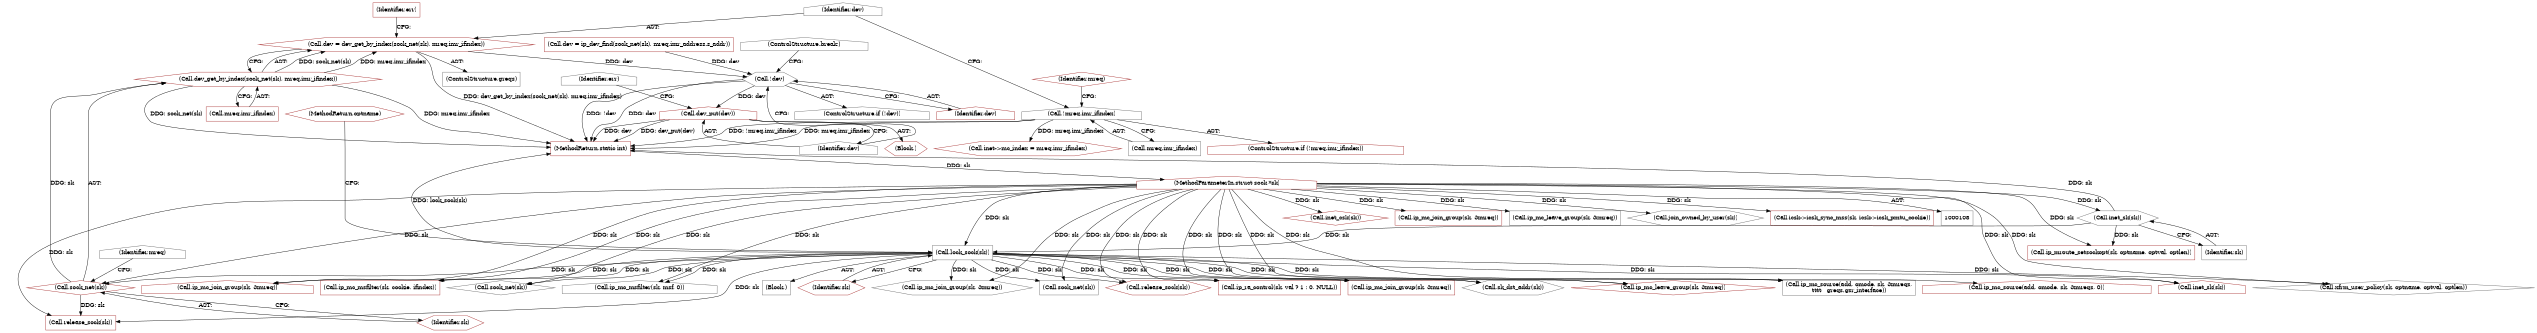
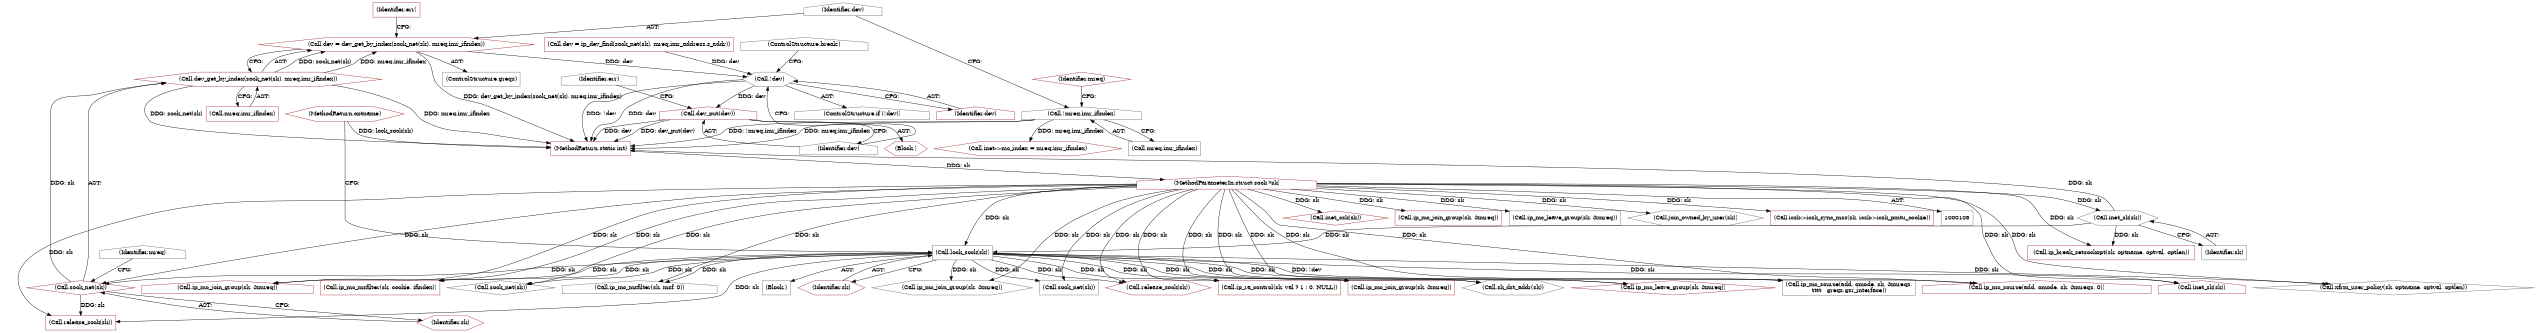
  digraph {
    node [color=brown shape=box]
    n1 [label="(Call,dev = dev_get_by_index(sock_net(sk), mreq.imr_ifindex))" shape=hexagon]
    n2 [label="(Call,dev_get_by_index(sock_net(sk), mreq.imr_ifindex))" shape=hexagon]
    n3 [color=gray40 label="(Call,!dev)" shape=hexagon]
    n4 [color=gray40 label="(ControlStructure,greqs)"]
    n5 [label="(MethodReturn,static int)"]
    n6 [label="(Call,mreq.imr_ifindex)"]
    n7 [label="(Call,dev_put(dev))" shape=house]
    n8 [color=gray40 label="(ControlStructure,if (!dev))" shape=house]
    n9 [label="(Identifier,dev)" shape=house]
    n10 [label="(MethodParameterIn,struct sock *sk)" shape=house]
    n11 [label="(Call,inet->mc_index = mreq.imr_ifindex)" shape=hexagon]
    n12 [label="(Call,sock_net(sk))" shape=diamond]
    n13 [label="(Identifier,sk)" shape=hexagon]
    n14 [label="(Call,release_sock(sk))"]
    n15 [color=gray40 label="(Call,lock_sock(sk))"]
    n16 [label="(Call,ip_mc_join_group(sk, &mreq))" shape=house]
    n17 [color=gray40 label="(Block,)"]
    n18 [label="(Call,ip_mc_msfilter(sk, cookie, ifindex))"]
    n19 [color=gray40 label="(Call,sock_net(sk))" shape=diamond]
    n20 [label="(Identifier,sk)" shape=hexagon]
    n21 [color=gray40 label="(Call,ip_mc_msfilter(sk, msf, 0))" shape=house]
    n22 [color=gray40 label="(Call,ip_mc_join_group(sk, &mreq))" shape=hexagon]
    n23 [color=gray40 label="(Call,sock_net(sk))"]
    n24 [label="(Call,release_sock(sk))" shape=hexagon]
    n25 [label="(Call,ip_ra_control(sk, val ? 1 : 0, NULL))"]
    n26 [label="(Call,ip_mc_join_group(sk, &mreq))"]
    n27 [color=gray40 label="(Call,sk_dst_addr(sk))" shape=hexagon]
    n28 [label="(Call,ip_mc_leave_group(sk, &mreq))" shape=diamond]
    n29 [color=gray40 label="(Call,ip_mc_source(add, omode, sk, &mreqs,\n\t\t\t\t   greqs.gsr_interface))"]
    n30 [label="(Call,ip_mc_source(add, omode, sk, &mreqs, 0))" shape=house]
    n31 [label="(Call,inet_sk(sk))" shape=house]
    n32 [color=gray40 label="(Call,xfrm_user_policy(sk, optname, optval, optlen))" shape=diamond]
    n33 [color=gray40 label="(Call,inet_sk(sk))" shape=hexagon]
-   n34 [label="(Call,ip_mroute_setsockopt(sk, optname, optval, optlen))"]
+   n34 [label="(Call,ip_break_setsockopt(sk, optname, optval, optlen))"]
    n35 [color=gray40 label="(Identifier,sk)"]
    n36 [label="(Call,inet_csk(sk))" shape=diamond]
    n37 [label="(Call,ip_mc_join_group(sk, &mreq))"]
    n38 [color=gray40 label="(Call,ip_mc_leave_group(sk, &mreq))"]
    n39 [color=gray40 label="(Call,join_owned_by_user(sk))" shape=hexagon]
    n40 [label="(Call,icsk->icsk_sync_mss(sk, icsk->icsk_pmtu_cookie))"]
    1000108 [color=gray40]
    n42 [color=gray40 label="(Call,!mreq.imr_ifindex)" shape=house]
    n43 [color=gray40 label="(Call,mreq.imr_ifindex)"]
-   n44 [label="(ControlStructure,if (!mreq.imr_ifindex))" shape=house]
    n45 [color=gray40 label="(Identifier,dev)" shape=house]
    n46 [label="(Block,)" shape=hexagon]
    n47 [label="(Call,dev = ip_dev_find(sock_net(sk), mreq.imr_address.s_addr))"]
    n48 [color=gray40 label="(ControlStructure,break;)" shape=house]
    n49 [color=gray40 label="(Identifier,err)" shape=house]
    n50 [label="(MethodReturn,optname)" shape=hexagon]
    n51 [label="(Identifier,mreq)" shape=diamond]
    n52 [color=gray40 label="(Identifier,mreq)" shape=house]
    n53 [label="(Identifier,err)"]
    n54 [color=gray40 label="(Identifier,dev)" shape=house]
    n1 -> n2 [label="CFG: "]
    n1 -> n3 [label="DDG: dev"]
    n1 -> n4 [label="AST: "]
    n1 -> n5 [label="DDG: dev_get_by_index(sock_net(sk), mreq.imr_ifindex)"]
    n2 -> n1 [label="AST: "]
    n2 -> n1 [label="DDG: sock_net(sk)"]
    n2 -> n1 [label="DDG: mreq.imr_ifindex"]
    n2 -> n5 [label="DDG: sock_net(sk)"]
    n2 -> n5 [label="DDG: mreq.imr_ifindex"]
    n2 -> n6 [label="CFG: "]
    n3 -> n5 [label="DDG: !dev"]
    n3 -> n5 [label="DDG: dev"]
    n3 -> n7 [label="DDG: dev"]
    n3 -> n8 [label="AST: "]
    n3 -> n9 [label="CFG: "]
    n5 -> n10 [label="DDG: sk"]
    n6 -> n2 [label="AST: "]
    n7 -> n5 [label="DDG: dev"]
    n7 -> n5 [label="DDG: dev_put(dev)"]
    n7 -> n45 [label="CFG: "]
    n7 -> n46 [label="AST: "]
    n9 -> n3 [label="AST: "]
    n10 -> n12 [label="DDG: sk"]
    n10 -> n14 [label="DDG: sk"]
    n10 -> n15 [label="DDG: sk"]
    n10 -> n16 [label="DDG: sk"]
    n10 -> n18 [label="DDG: sk"]
    n10 -> n19 [label="DDG: sk"]
    n10 -> n21 [label="DDG: sk"]
    n10 -> n22 [label="DDG: sk"]
    n10 -> n23 [label="DDG: sk"]
    n10 -> n24 [label="DDG: sk"]
    n10 -> n25 [label="DDG: sk"]
    n10 -> n26 [label="DDG: sk"]
    n10 -> n27 [label="DDG: sk"]
    n10 -> n28 [label="DDG: sk"]
    n10 -> n29 [label="DDG: sk"]
+   n10 -> n30 [label="DDG: sk"]
    n10 -> n31 [label="DDG: sk"]
    n10 -> n32 [label="DDG: sk"]
    n10 -> n33 [label="DDG: sk"]
    n10 -> n34 [label="DDG: sk"]
    n10 -> n36 [label="DDG: sk"]
    n10 -> n37 [label="DDG: sk"]
    n10 -> n38 [label="DDG: sk"]
    n10 -> n39 [label="DDG: sk"]
    n10 -> n40 [label="DDG: sk"]
    n10 -> 1000108 [label="AST: "]
    n12 -> n2 [label="AST: "]
    n12 -> n2 [label="DDG: sk"]
    n12 -> n13 [label="CFG: "]
    n12 -> n14 [label="DDG: sk"]
    n13 -> n12 [label="AST: "]
-   n15 -> n5 [label="DDG: lock_sock(sk)"]
+   n50 -> n5 [label="DDG: lock_sock(sk)"]
    n15 -> n12 [label="DDG: sk"]
    n15 -> n14 [label="DDG: sk"]
    n15 -> n16 [label="DDG: sk"]
    n15 -> n17 [label="AST: "]
    n15 -> n18 [label="DDG: sk"]
    n15 -> n19 [label="DDG: sk"]
    n15 -> n20 [label="CFG: "]
    n15 -> n21 [label="DDG: sk"]
    n15 -> n22 [label="DDG: sk"]
    n15 -> n23 [label="DDG: sk"]
    n15 -> n24 [label="DDG: sk"]
    n15 -> n25 [label="DDG: sk"]
    n15 -> n26 [label="DDG: sk"]
    n15 -> n27 [label="DDG: sk"]
    n15 -> n28 [label="DDG: sk"]
    n15 -> n29 [label="DDG: sk"]
-   n15 -> n30 [label="DDG: sk"]
+   n15 -> n30 [label="DDG: !dev"]
    n15 -> n31 [label="DDG: sk"]
    n15 -> n32 [label="DDG: sk"]
    n20 -> n15 [label="AST: "]
    n33 -> n5 [label="DDG: sk"]
    n33 -> n15 [label="DDG: sk"]
    n33 -> n34 [label="DDG: sk"]
    n33 -> n35 [label="CFG: "]
    n35 -> n33 [label="AST: "]
    n42 -> n5 [label="DDG: !mreq.imr_ifindex"]
    n42 -> n5 [label="DDG: mreq.imr_ifindex"]
    n42 -> n11 [label="DDG: mreq.imr_ifindex"]
    n42 -> n43 [label="CFG: "]
-   n42 -> n44 [label="AST: "]
    n43 -> n42 [label="AST: "]
    n45 -> n3 [label="CFG: "]
    n45 -> n7 [label="AST: "]
    n47 -> n3 [label="DDG: dev"]
    n48 -> n3 [label="CFG: "]
    n49 -> n7 [label="CFG: "]
    n50 -> n15 [label="CFG: "]
    n51 -> n42 [label="CFG: "]
    n52 -> n12 [label="CFG: "]
    n53 -> n1 [label="CFG: "]
    n54 -> n1 [label="AST: "]
    n54 -> n42 [label="CFG: "]
  }
